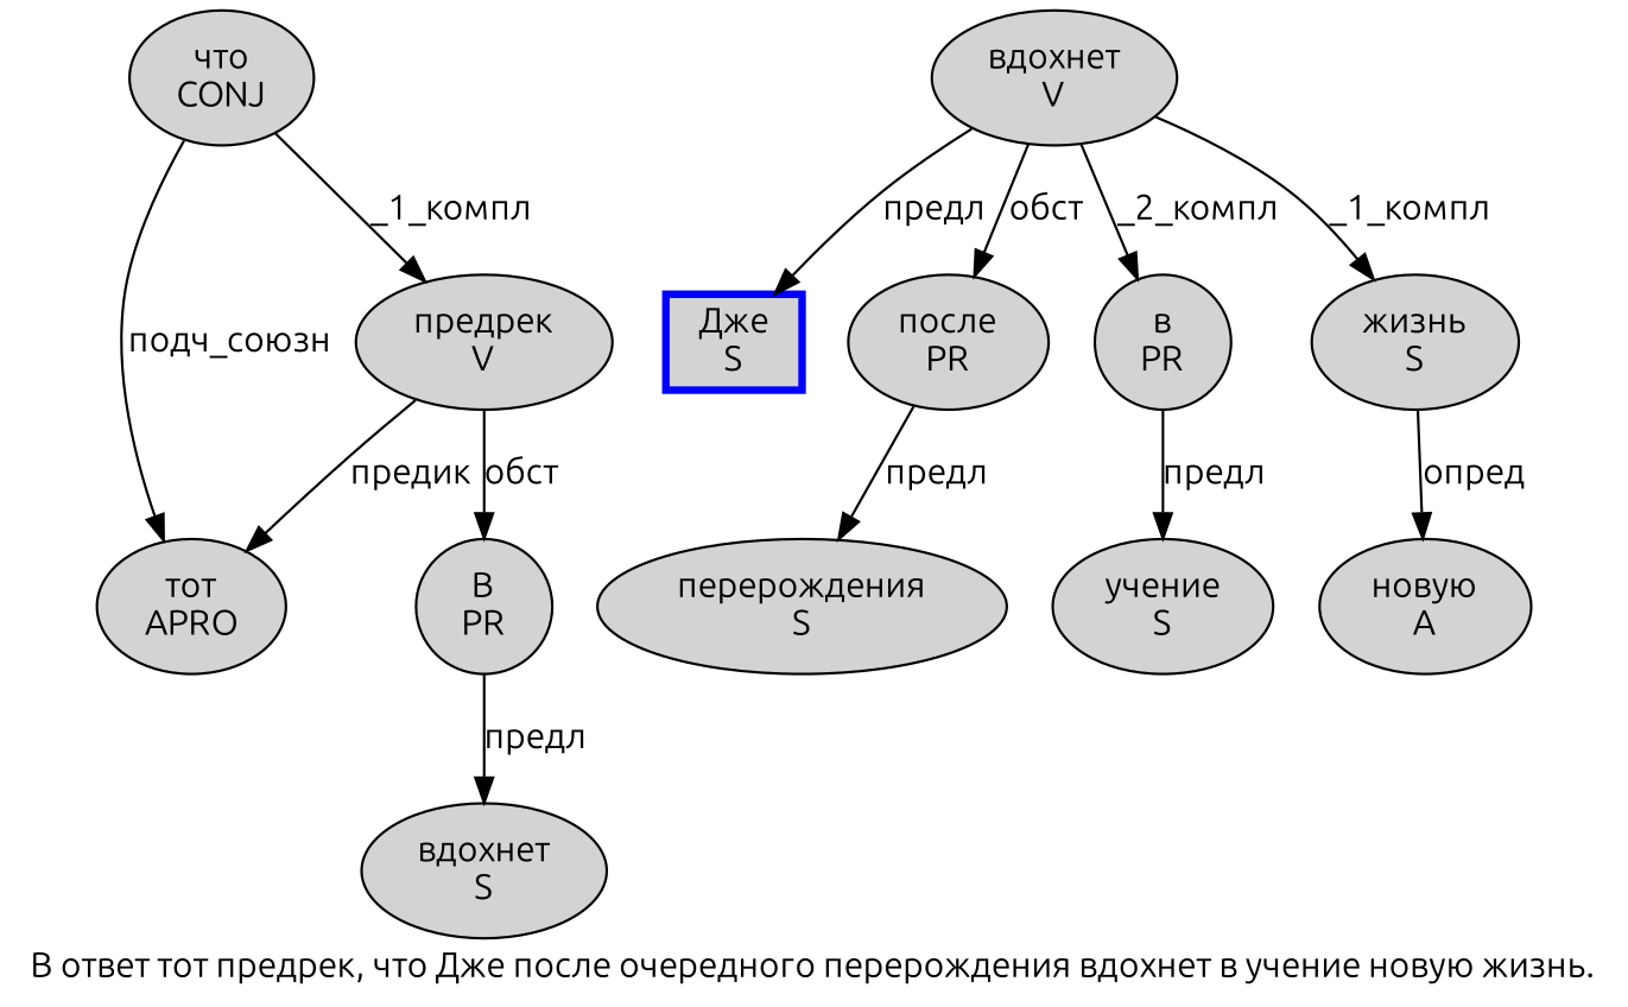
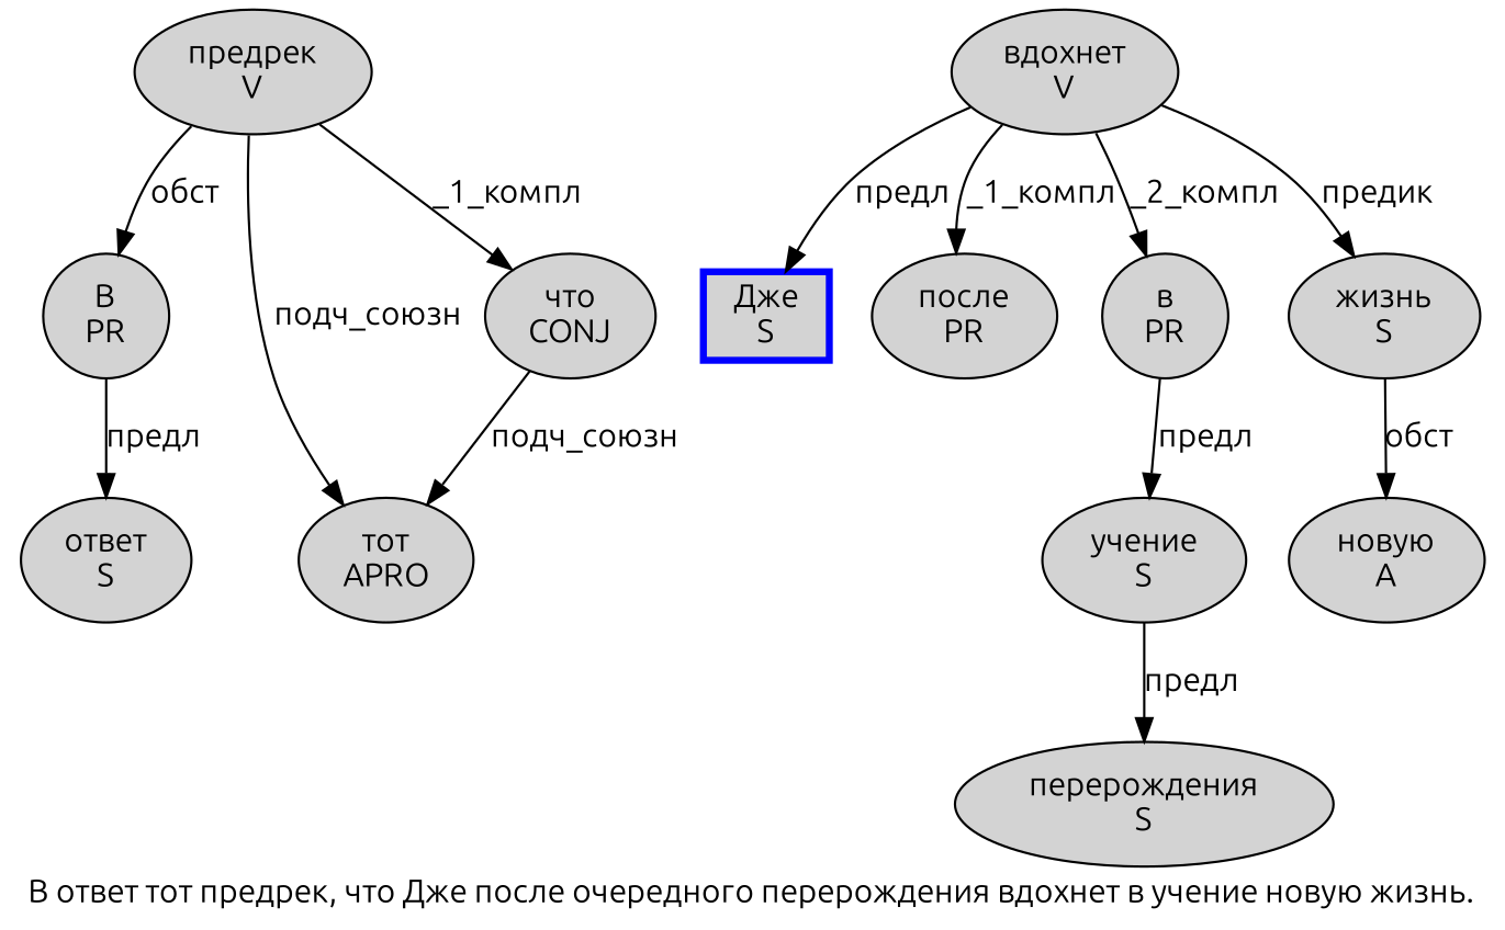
  digraph {
    fontname=Ubuntu
    label="В ответ тот предрек, что Дже после очередного перерождения вдохнет в учение новую жизнь."
    node [fillcolor=lightgray fontname=Ubuntu penwidth=1 shape=ellipse style=filled]
    edge [fontname=Ubuntu]
    n1 [label="В\nPR"]
-   n2 [label="вдохнет\nS"]
+   n2 [label="ответ\nS"]
    n3 [label="тот\nAPRO"]
    n4 [label="предрек\nV"]
    n5 [label="что\nCONJ"]
    n6 [label="вдохнет\nV"]
    n7 [color=blue label="Дже\nS" penwidth=3 shape=box]
    n8 [label="после\nPR"]
    n9 [label="в\nPR"]
    n10 [label="жизнь\nS"]
    n11 [label="перерождения\nS"]
    n12 [label="учение\nS"]
    n13 [label="новую\nA"]
    n1 -> n2 [label="предл"]
    n4 -> n1 [label="обст"]
-   n4 -> n3 [label="предик"]
-   n5 -> n4 [label="_1_компл"]
+   n4 -> n3 [label="подч_союзн"]
+   n4 -> n5 [label="_1_компл"]
    n5 -> n3 [label="подч_союзн"]
    n6 -> n7 [label="предл"]
-   n6 -> n8 [label="обст"]
+   n6 -> n8 [label="_1_компл"]
    n6 -> n9 [label="_2_компл"]
-   n6 -> n10 [label="_1_компл"]
-   n8 -> n11 [label="предл"]
+   n6 -> n10 [label="предик"]
+   n12 -> n11 [label="предл"]
    n9 -> n12 [label="предл"]
-   n10 -> n13 [label="опред"]
+   n10 -> n13 [label="обст"]
  }
